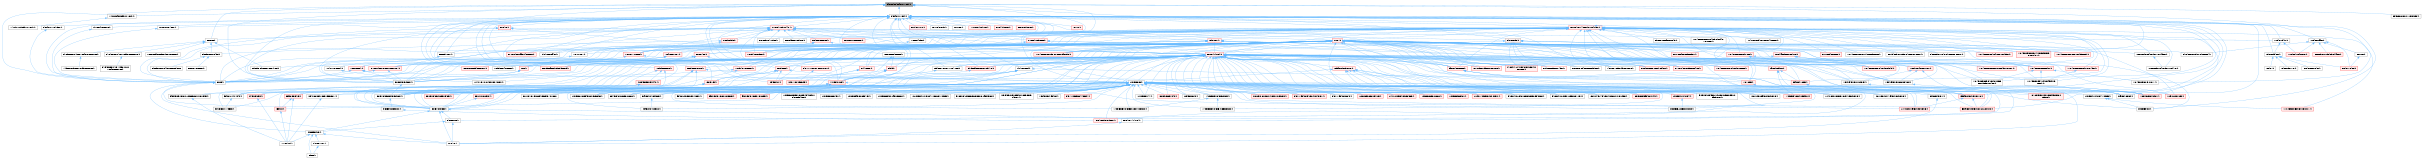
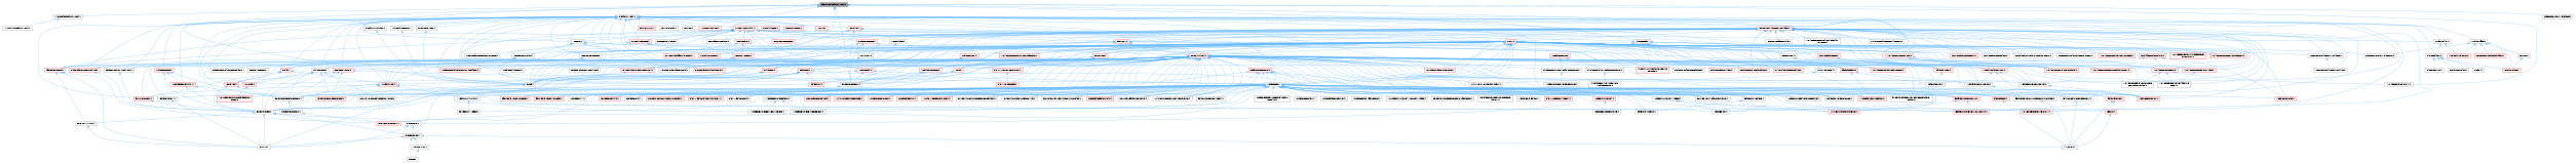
  digraph {
    node [color=grey40 fillcolor=white fontname=Helvetica fontsize=10 shape=box style=filled]
    edge [color=steelblue1 dir=back fontname=Helvetica fontsize=10 labelfontname=Helvetica labelfontsize=10 style=solid]
    n1 [color=gray40 fillcolor=grey60 fontcolor=black height=0.2 label="GenericPlatformMath.h" width=0.4]
    n2 [height=0.2 label="Core.h" width=0.4]
    n3 [height=0.2 label="CoreSharedPCH.h" width=0.4]
    n4 [height=0.2 label="Deque.h" width=0.4]
    n5 [height=0.2 label="MicrosoftPlatformMath.h" width=0.4]
    n6 [height=0.2 label="MovieSceneKeyProxy.h" width=0.4]
    n7 [height=0.2 label="PagedArray.h" width=0.4]
    n8 [height=0.2 label="PlatformMath.h" width=0.4]
    n9 [height=0.2 label="ProceduralNoise.h" width=0.4]
    n10 [fillcolor="#FFF0F0" height=0.2 label="Timecode.h" width=0.4]
    n11 [height=0.2 label="TransferFunctions.h" width=0.4]
    n12 [height=0.2 label="SelectRandomWeighted.h" width=0.4]
    n13 [height=0.2 label="CoreUObject.h" width=0.4]
    n14 [height=0.2 label="Engine.h" width=0.4]
    n15 [height=0.2 label="SlateBasics.h" width=0.4]
    n16 [height=0.2 label="CoreUObjectSharedPCH.h" width=0.4]
    n17 [height=0.2 label="ActorDeferredScriptManager.h" width=0.4]
    n18 [height=0.2 label="DisplayClusterNetDriver.h" width=0.4]
    n19 [height=0.2 label="PixelStreaming2MediaIOCapture.h" width=0.4]
    n20 [height=0.2 label="PixelStreamingMediaIOCapture.h" width=0.4]
    n21 [height=0.2 label="ShaderCompiler.h" width=0.4]
    n22 [height=0.2 label="WindowsPlatformMath.h" width=0.4]
    n23 [height=0.2 label="AnimNextPool.h" width=0.4]
    n24 [height=0.2 label="AssetData.h" width=0.4]
    n25 [color=red fillcolor="#FFF0F0" height=0.2 label="EdGraphSchema_K2.h" width=0.4]
    n26 [color=red fillcolor="#FFF0F0" height=0.2 label="EdGraphSchema_K2_Actions.h" width=0.4]
    n27 [height=0.2 label="AudioBuffer.h" width=0.4]
    n28 [height=0.2 label="AudioUtility.h" width=0.4]
    n29 [height=0.2 label="BiquadFilter.h" width=0.4]
    n30 [color=red fillcolor="#FFF0F0" height=0.2 label="ContainerAllocationPolicies.h" width=0.4]
    n31 [color=red fillcolor="#FFF0F0" height=0.2 label="CoreMinimal.h" width=0.4]
    n32 [color=red fillcolor="#FFF0F0" height=0.2 label="FindReferencersArchive.h" width=0.4]
    n33 [color=red fillcolor="#FFF0F0" height=0.2 label="GraphEditor.h" width=0.4]
    n34 [color=red fillcolor="#FFF0F0" height=0.2 label="SGraphNode.h" width=0.4]
    n35 [height=0.2 label="SGraphPanel.h" width=0.4]
    n36 [color=red fillcolor="#FFF0F0" height=0.2 label="K2Node.h" width=0.4]
    n37 [color=red fillcolor="#FFF0F0" height=0.2 label="K2Node_ConstructObjectFrom\lClass.h" width=0.4]
    n38 [color=red fillcolor="#FFF0F0" height=0.2 label="K2Node_AddComponent.h" width=0.4]
    n39 [height=0.2 label="KismetNodeInfoContext.h" width=0.4]
    n40 [height=0.2 label="LinkerLoad.h" width=0.4]
-   n41 [color=red fillcolor="#FFF0F0" height=0.2 label="ConstructObjectFrom.h" width=0.4]
+   n41 [color=red fillcolor="#FFF0F0" height=0.2 label="NodeDependingOnEnumInterface.h" width=0.4]
    n42 [height=0.2 label="ObjectMemoryAnalyzer.h" width=0.4]
    n43 [color=red fillcolor="#FFF0F0" height=0.2 label="Package.h" width=0.4]
    n44 [color=red fillcolor="#FFF0F0" height=0.2 label="Selection.h" width=0.4]
    n45 [color=red fillcolor="#FFF0F0" height=0.2 label="RigVMMemoryCommon.h" width=0.4]
    n46 [height=0.2 label="SSCSEditor.h" width=0.4]
    n47 [height=0.2 label="UObjectAllocator.h" width=0.4]
    n48 [color=red fillcolor="#FFF0F0" height=0.2 label="CoreNet.h" width=0.4]
    n49 [color=red fillcolor="#FFF0F0" height=0.2 label="DynamicBufferAllocator.h" width=0.4]
    n50 [color=red fillcolor="#FFF0F0" height=0.2 label="EnumProperty.h" width=0.4]
    n51 [color=red fillcolor="#FFF0F0" height=0.2 label="Field.h" width=0.4]
    n52 [color=red fillcolor="#FFF0F0" height=0.2 label="UnrealType.h" width=0.4]
    n53 [color=red fillcolor="#FFF0F0" height=0.2 label="PackageName.h" width=0.4]
    n54 [color=red fillcolor="#FFF0F0" height=0.2 label="RenderGraphBlackboard.h" width=0.4]
    n55 [height=0.2 label="SparseDelegate.h" width=0.4]
-   n56 [height=0.2 label="TimingProfiler.h" width=0.4]
    n57 [color=red fillcolor="#FFF0F0" height=0.2 label="CookEnums.h" width=0.4]
    n58 [height=0.2 label="FourBiquads.h" width=0.4]
    n59 [height=0.2 label="Structs.h" width=0.4]
    n60 [color=red fillcolor="#FFF0F0" height=0.2 label="MonotonicTime.h" width=0.4]
    n61 [height=0.2 label="OutputDevices.h" width=0.4]
    n62 [height=0.2 label="PlatformIncludes.h" width=0.4]
    n63 [color=red fillcolor="#FFF0F0" height=0.2 label="SmallListSet.h" width=0.4]
    n64 [color=red fillcolor="#FFF0F0" height=0.2 label="Sorting.h" width=0.4]
    n65 [color=red fillcolor="#FFF0F0" height=0.2 label="SparseListSet.h" width=0.4]
    n66 [height=0.2 label="ThreadingBase.h" width=0.4]
    n67 [color=red fillcolor="#FFF0F0" height=0.2 label="UObjectBase.h" width=0.4]
    n68 [color=red fillcolor="#FFF0F0" height=0.2 label="UObjectBaseUtility.h" width=0.4]
    n69 [color=red fillcolor="#FFF0F0" height=0.2 label="UnrealMathSSE.h" width=0.4]
    n70 [color=red fillcolor="#FFF0F0" height=0.2 label="UnrealMathUtility.h" width=0.4]
    n71 [color=red fillcolor="#FFF0F0" height=0.2 label="VarInt.h" width=0.4]
    n72 [color=red fillcolor="#FFF0F0" height=0.2 label="NoExportTypes.h" width=0.4]
    n73 [color=red fillcolor="#FFF0F0" height=0.2 label="App.h" width=0.4]
    n74 [color=red fillcolor="#FFF0F0" height=0.2 label="LiveLinkAnimationBlueprint\lStructs.h" width=0.4]
    n75 [color=red fillcolor="#FFF0F0" height=0.2 label="MovieSceneSection.h" width=0.4]
    n76 [height=0.2 label="PropertyEditorTestObject.h" width=0.4]
    n77 [color=red height=0.2 label="STimecodeProvider.h" width=0.4]
+   n78 [color=red fillcolor="#FFF0F0" height=0.2 label="MediaCapture.h" width=0.4]
    n79 [color=red fillcolor="#FFF0F0" height=0.2 label="QualifiedFrameTime.h" width=0.4]
    n80 [height=0.2 label="EngineMinimal.h" width=0.4]
    n81 [height=0.2 label="SlateCore.h" width=0.4]
    n82 [height=0.2 label="Slate.h" width=0.4]
    n83 [height=0.2 label="SlateExtras.h" width=0.4]
    n84 [height=0.2 label="UnrealEd.h" width=0.4]
    n85 [height=0.2 label="SlateSharedPCH.h" width=0.4]
    n86 [color=red fillcolor="#FFF0F0" height=0.2 label="EngineSharedPCH.h" width=0.4]
    n87 [height=0.2 label="VideoProducerMediaCapture.h" width=0.4]
    n88 [height=0.2 label="PixelStreamingVideoInput\lMediaCapture.h" width=0.4]
    n89 [height=0.2 label="ODSCManager.h" width=0.4]
    n90 [height=0.2 label="ShaderCompilerInternal.cpp" width=0.4]
    n91 [height=0.2 label="AnimNextWorldSubsystem.h" width=0.4]
    n92 [color=red fillcolor="#FFF0F0" height=0.2 label="ActorDescContainer.h" width=0.4]
    n93 [color=red fillcolor="#FFF0F0" height=0.2 label="AnimAssetFindReplace.h" width=0.4]
    n94 [color=red fillcolor="#FFF0F0" height=0.2 label="AnimationGraphSchema.h" width=0.4]
    n95 [height=0.2 label="AnimationStateMachineSchema.h" width=0.4]
-   n96 [height=0.2 label="AssetDataTagMapSerialization\lBiquadFilter.h" width=0.4]
+   n96 [height=0.2 label="AssetDataTagMapSerialization\lDetails.h" width=0.4]
    n97 [height=0.2 label="AssetDataToken.h" width=0.4]
    n98 [color=red fillcolor="#FFF0F0" height=0.2 label="AssetDragDropOp.h" width=0.4]
    n99 [height=0.2 label="AssetReferenceFixer.h" width=0.4]
    n100 [height=0.2 label="AssetRegistryGenerator.h" width=0.4]
    n101 [color=red fillcolor="#FFF0F0" height=0.2 label="AssetSelection.h" width=0.4]
    n102 [height=0.2 label="AssetSourceFilenameCache.h" width=0.4]
    n103 [color=red fillcolor="#FFF0F0" height=0.2 label="AssetThumbnail.h" width=0.4]
    n104 [height=0.2 label="SDeleteAssetsDialog.h" width=0.4]
    n105 [height=0.2 label="AssetThumbnailWidget.h" width=0.4]
    n106 [color=red fillcolor="#FFF0F0" height=0.2 label="AudioWidgetSubsystem.h" width=0.4]
    n107 [height=0.2 label="BlueprintActionDatabaseRegistrar.h" width=0.4]
    n108 [height=0.2 label="BlueprintAssetNodeSpawner.h" width=0.4]
    n109 [height=0.2 label="CollectionDragDropOp.h" width=0.4]
    n110 [height=0.2 label="CompileAllBlueprintsCommandlet.h" width=0.4]
    n111 [color=red fillcolor="#FFF0F0" height=0.2 label="DataTableEditorUtils.h" width=0.4]
    n112 [height=0.2 label="SoundCueGraphSchema.h" width=0.4]
    n113 [height=0.2 label="SoundSubmixGraphSchema.h" width=0.4]
    n114 [color=red fillcolor="#FFF0F0" height=0.2 label="Editor.h" width=0.4]
    n115 [height=0.2 label="EditorAnimUtils.h" width=0.4]
    n116 [height=0.2 label="SSkeletonWidget.h" width=0.4]
    n117 [height=0.2 label="EditorAssetSubsystem.h" width=0.4]
    n118 [color=red fillcolor="#FFF0F0" height=0.2 label="EditorEngine.h" width=0.4]
    n119 [height=0.2 label="ExternalAssetDependencyGatherer.h" width=0.4]
-   n120 [height=0.2 label="ExternalObjectAndActorDependency\lGatherer.h" width=0.4]
+   n120 [height=0.2 label="ExternalObjectAndActorDependency\lEditor.h" width=0.4]
    n121 [color=red fillcolor="#FFF0F0" height=0.2 label="ExternalPackageHelper.h" width=0.4]
    n122 [color=red fillcolor="#FFF0F0" height=0.2 label="FileHelpers.h" width=0.4]
    n123 [color=red fillcolor="#FFF0F0" height=0.2 label="GameplayCueManager.h" width=0.4]
    n124 [color=red fillcolor="#FFF0F0" height=0.2 label="GameplayTagsManager.h" width=0.4]
    n125 [height=0.2 label="GatherTextFromAssetsCommandlet.h" width=0.4]
    n126 [height=0.2 label="IAssetFamily.h" width=0.4]
    n127 [color=red fillcolor="#FFF0F0" height=0.2 label="LandscapeUtils.h" width=0.4]
    n128 [height=0.2 label="LevelSequenceShotMetaData\lLibrary.h" width=0.4]
    n129 [height=0.2 label="MediaTrackEditor.h" width=0.4]
    n130 [height=0.2 label="ObjectLibrary.h" width=0.4]
    n131 [height=0.2 label="ObjectTools.h" width=0.4]
    n132 [color=red fillcolor="#FFF0F0" height=0.2 label="PropertyCustomizationHelpers.h" width=0.4]
    n133 [height=0.2 label="ReimportFbxSceneFactory.h" width=0.4]
    n134 [color=red fillcolor="#FFF0F0" height=0.2 label="RigVMEditorBlueprintLibrary.h" width=0.4]
    n135 [height=0.2 label="RigVMEditorTools.h" width=0.4]
    n136 [color=red fillcolor="#FFF0F0" height=0.2 label="RigVMTreeToolkitTask.h" width=0.4]
    n137 [height=0.2 label="SGraphPinClass.h" width=0.4]
    n138 [height=0.2 label="SGraphPinObject.h" width=0.4]
    n139 [height=0.2 label="SoundWaveLoadingBehavior.cpp" width=0.4]
    n140 [height=0.2 label="VPAssetThumbnailWrapperWidget.h" width=0.4]
    n141 [color=red fillcolor="#FFF0F0" height=0.2 label="WidgetBlueprintEditor.h" width=0.4]
    n142 [height=0.2 label="WidgetTemplateBlueprintClass.h" width=0.4]
    n143 [height=0.2 label="WidgetTemplateClass.h" width=0.4]
    n144 [height=0.2 label="WidgetTemplateImageClass.h" width=0.4]
    n145 [color=red fillcolor="#FFF0F0" height=0.2 label="FusionVoice.h" width=0.4]
    n146 [height=0.2 label="Panner.h" width=0.4]
    n147 [color=red fillcolor="#FFF0F0" height=0.2 label="MusicalAudioBus.h" width=0.4]
    n148 [height=0.2 label="SingletonFusionVoicePool.h" width=0.4]
    n149 [color=red fillcolor="#FFF0F0" height=0.2 label="StretcherAndPitchShifter.h" width=0.4]
    n150 [height=0.2 label="Delay.h" width=0.4]
    n151 [height=0.2 label="DistortionV2.h" width=0.4]
    n152 [height=0.2 label="FusionSampler.h" width=0.4]
    n153 [height=0.2 label="AnimEncodingHeapAllocator.h" width=0.4]
    n154 [color=red fillcolor="#FFF0F0" height=0.2 label="Array.h" width=0.4]
    n155 [color=red fillcolor="#FFF0F0" height=0.2 label="BoolPropertyTrackEditor.h" width=0.4]
    n156 [color=red fillcolor="#FFF0F0" height=0.2 label="BulkData.h" width=0.4]
    n157 [color=red fillcolor="#FFF0F0" height=0.2 label="DynamicRenderScaling.h" width=0.4]
    n158 [color=red fillcolor="#FFF0F0" height=0.2 label="GenericOctree.h" width=0.4]
    n159 [color=red fillcolor="#FFF0F0" height=0.2 label="MeshAttributeArray.h" width=0.4]
    n160 [color=red fillcolor="#FFF0F0" height=0.2 label="MeshDescription.h" width=0.4]
    n161 [height=0.2 label="MeshElementContainer.h" width=0.4]
    n162 [height=0.2 label="MeshElementIndexer.h" width=0.4]
    n163 [height=0.2 label="MovieSceneBindingLifetime\lTrack.h" width=0.4]
    n164 [color=red fillcolor="#FFF0F0" height=0.2 label="MovieSceneEvaluationField.h" width=0.4]
    n165 [color=red fillcolor="#FFF0F0" height=0.2 label="MovieSceneEvaluationState.h" width=0.4]
    n166 [height=0.2 label="MovieSceneEvaluationTree\lPopulationRules.h" width=0.4]
    n167 [color=red fillcolor="#FFF0F0" height=0.2 label="CoreMisc.h" width=0.4]
    n168 [color=red fillcolor="#FFF0F0" height=0.2 label="ModuleManager.h" width=0.4]
    n169 [color=red fillcolor="#FFF0F0" height=0.2 label="CurveEditorSelection.h" width=0.4]
    n170 [color=red fillcolor="#FFF0F0" height=0.2 label="CurveEditorTree.h" width=0.4]
-   n171 [height=0.2 label="MovieScenePreAnimatedState.h" width=0.4]
+   n171 [height=0.2 label="CurveEditorTreeFilter.h" width=0.4]
    n172 [height=0.2 label="DoubleChannelEvaluatorSystem.h" width=0.4]
    n173 [color=red fillcolor="#FFF0F0" height=0.2 label="DynamicRHIResourceArray.h" width=0.4]
    n174 [height=0.2 label="FloatChannelEvaluatorSystem.h" width=0.4]
    n175 [color=red fillcolor="#FFF0F0" height=0.2 label="IMovieSceneEntityProvider.h" width=0.4]
    n176 [color=red fillcolor="#FFF0F0" height=0.2 label="IndirectArray.h" width=0.4]
    n177 [height=0.2 label="InternationalizationManifest.h" width=0.4]
    n178 [height=0.2 label="InternationalizationArchive.h" width=0.4]
    n179 [height=0.2 label="MRUArray.h" width=0.4]
    n180 [color=red fillcolor="#FFF0F0" height=0.2 label="MarchingCubes.h" width=0.4]
    n181 [color=red fillcolor="#FFF0F0" height=0.2 label="MemoryImage.h" width=0.4]
    n182 [color=red fillcolor="#FFF0F0" height=0.2 label="MovieSceneBindingOverrides.h" width=0.4]
    n183 [color=red fillcolor="#FFF0F0" height=0.2 label="MovieSceneChannelProxy.h" width=0.4]
    n184 [color=red fillcolor="#FFF0F0" height=0.2 label="MovieSceneDecompositionQuery.h" width=0.4]
    n185 [color=red fillcolor="#FFF0F0" height=0.2 label="MovieSceneEntitySystemGraphs.h" width=0.4]
    n186 [color=red fillcolor="#FFF0F0" height=0.2 label="MovieScenePreAnimatedState\lExtension.h" width=0.4]
    n187 [color=red fillcolor="#FFF0F0" height=0.2 label="MovieSceneRootOverridePath.h" width=0.4]
    n188 [color=red fillcolor="#FFF0F0" height=0.2 label="BitArray.h" width=0.4]
    n189 [color=red fillcolor="#FFF0F0" height=0.2 label="MovieSceneEntityIDs.h" width=0.4]
    n190 [height=0.2 label="ChaosInterfaceUtils.h" width=0.4]
    n191 [color=red fillcolor="#FFF0F0" height=0.2 label="DelegateBase.h" width=0.4]
    n192 [color=red fillcolor="#FFF0F0" height=0.2 label="FormatArgsTrace.h" width=0.4]
    n193 [color=red fillcolor="#FFF0F0" height=0.2 label="HashTable.h" width=0.4]
    n194 [height=0.2 label="MapBuilder.h" width=0.4]
    n195 [color=red fillcolor="#FFF0F0" height=0.2 label="MemStack.h" width=0.4]
    n196 [height=0.2 label="MovieSceneCompiledVolatility\lManager.h" width=0.4]
    n197 [color=red fillcolor="#FFF0F0" height=0.2 label="RigVMByteCode.h" width=0.4]
    n198 [color=red fillcolor="#FFF0F0" height=0.2 label="EdGraphSchema.h" width=0.4]
    n1 -> n2
    n1 -> n3
    n1 -> n4
    n1 -> n5
    n1 -> n6
    n1 -> n7
    n1 -> n8
    n1 -> n9
    n1 -> n10
    n1 -> n11
    n1 -> n12
    n2 -> n13
    n2 -> n14
    n2 -> n15
    n3 -> n16
    n4 -> n17
    n4 -> n18
    n4 -> n19
    n4 -> n20
    n4 -> n21
    n5 -> n22
    n7 -> n23
    n8 -> n2
    n8 -> n3
    n8 -> n24
    n8 -> n25
    n8 -> n26
    n8 -> n27
    n8 -> n28
    n8 -> n29
    n8 -> n30
    n8 -> n31
    n8 -> n32
    n8 -> n33
    n8 -> n34
    n8 -> n35
    n8 -> n36
    n8 -> n37
    n8 -> n38
    n8 -> n39
    n8 -> n40
    n8 -> n41
    n8 -> n42
    n8 -> n43
    n8 -> n44
    n8 -> n45
    n8 -> n46
    n8 -> n47
    n8 -> n48
    n8 -> n49
    n8 -> n50
    n8 -> n51
    n8 -> n52
    n8 -> n53
    n8 -> n54
    n8 -> n55
-   n8 -> n56
    n8 -> n57
    n8 -> n58
    n8 -> n59
    n8 -> n60
    n8 -> n61
    n8 -> n62
    n8 -> n63
    n8 -> n64
    n8 -> n65
    n8 -> n66
    n8 -> n67
    n8 -> n68
    n8 -> n69
    n8 -> n70
    n8 -> n71
    n10 -> n72
    n10 -> n73
    n10 -> n74
    n10 -> n75
    n10 -> n76
    n10 -> n77
+   n10 -> n78
    n10 -> n79
    n13 -> n14
    n13 -> n15
    n13 -> n80
    n13 -> n81
    n15 -> n14
    n15 -> n82
    n15 -> n83
    n15 -> n84
    n16 -> n85
    n19 -> n87
    n20 -> n88
    n21 -> n89
    n21 -> n90
    n23 -> n91
    n24 -> n25
    n24 -> n72
    n24 -> n86
    n24 -> n92
    n24 -> n93
    n24 -> n94
    n24 -> n95
    n24 -> n96
    n24 -> n97
    n24 -> n98
    n24 -> n99
    n24 -> n100
    n24 -> n101
    n24 -> n102
    n24 -> n103
    n24 -> n104
    n24 -> n105
    n24 -> n106
    n24 -> n107
    n24 -> n108
    n24 -> n109
    n24 -> n110
    n24 -> n111
    n24 -> n112
    n24 -> n113
    n24 -> n114
    n24 -> n115
    n24 -> n116
    n24 -> n117
    n24 -> n118
    n24 -> n119
    n24 -> n120
    n24 -> n121
    n24 -> n122
    n24 -> n123
    n24 -> n124
    n24 -> n125
    n24 -> n126
    n24 -> n127
    n24 -> n128
    n24 -> n129
    n24 -> n130
    n24 -> n131
    n24 -> n132
    n24 -> n133
    n24 -> n134
    n24 -> n135
    n24 -> n136
    n24 -> n137
    n24 -> n138
    n24 -> n139
    n24 -> n140
    n24 -> n141
    n24 -> n142
    n24 -> n143
    n24 -> n144
    n25 -> n26
    n25 -> n94
    n27 -> n145
    n27 -> n146
    n27 -> n147
    n27 -> n148
    n27 -> n149
    n28 -> n29
    n28 -> n147
    n29 -> n145
    n29 -> n150
    n29 -> n151
    n29 -> n152
    n30 -> n2
    n30 -> n3
    n30 -> n24
    n30 -> n30
    n30 -> n31
    n30 -> n52
    n30 -> n153
    n30 -> n154
    n30 -> n155
    n30 -> n156
    n30 -> n157
    n30 -> n158
    n30 -> n159
    n30 -> n160
    n30 -> n161
    n30 -> n162
    n30 -> n163
    n30 -> n164
    n30 -> n165
    n30 -> n166
    n30 -> n167
    n30 -> n168
    n30 -> n169
    n30 -> n170
    n30 -> n171
    n30 -> n172
    n30 -> n173
    n30 -> n174
    n30 -> n175
    n30 -> n176
    n30 -> n177
    n30 -> n178
    n30 -> n179
    n30 -> n180
    n30 -> n181
    n30 -> n182
    n30 -> n183
    n30 -> n184
    n30 -> n185
    n30 -> n186
    n30 -> n187
    n30 -> n188
    n30 -> n189
    n30 -> n190
    n30 -> n191
    n30 -> n192
    n30 -> n193
    n30 -> n194
    n30 -> n195
    n30 -> n196
    n31 -> n2
    n31 -> n3
    n31 -> n18
    n31 -> n25
    n31 -> n26
    n31 -> n32
    n31 -> n33
    n31 -> n34
    n31 -> n35
    n31 -> n36
    n31 -> n37
    n31 -> n38
    n31 -> n39
    n31 -> n40
    n31 -> n41
    n31 -> n42
    n31 -> n43
    n31 -> n44
    n31 -> n45
    n31 -> n46
    n31 -> n47
    n31 -> n54
    n31 -> n74
    n31 -> n75
    n31 -> n76
    n31 -> n77
    n31 -> n91
    n31 -> n92
    n31 -> n93
    n31 -> n94
    n31 -> n95
    n31 -> n98
    n31 -> n101
    n31 -> n102
    n31 -> n103
    n31 -> n104
    n31 -> n106
    n31 -> n107
    n31 -> n108
    n31 -> n109
    n31 -> n110
    n31 -> n111
    n31 -> n112
    n31 -> n114
    n31 -> n115
    n31 -> n116
    n31 -> n117
    n31 -> n118
    n31 -> n122
    n31 -> n123
    n31 -> n124
    n31 -> n125
    n31 -> n126
    n31 -> n127
    n31 -> n130
    n31 -> n131
    n31 -> n132
    n31 -> n133
    n31 -> n134
    n31 -> n135
    n31 -> n137
    n31 -> n138
    n31 -> n141
    n31 -> n142
    n31 -> n143
    n31 -> n144
    n31 -> n155
    n31 -> n156
    n31 -> n157
    n31 -> n158
    n31 -> n159
    n31 -> n161
    n31 -> n162
    n31 -> n163
    n31 -> n164
    n31 -> n165
    n31 -> n166
    n31 -> n197
    n31 -> n198
    n32 -> n13
-   n33 -> n34
+   n170 -> n34
    n33 -> n35
    n33 -> n141
    n34 -> n35
    n36 -> n37
    n40 -> n13
    n40 -> n16
    n40 -> n36
    n40 -> n121
    n40 -> n139
    n42 -> n13
    n43 -> n13
    n43 -> n16
    n43 -> n24
    n43 -> n44
    n43 -> n121
    n45 -> n197
    n48 -> n13
    n48 -> n16
    n50 -> n13
    n51 -> n48
    n51 -> n50
    n51 -> n52
    n52 -> n13
    n52 -> n16
    n52 -> n26
    n52 -> n50
    n52 -> n115
    n53 -> n13
    n53 -> n16
    n53 -> n24
    n53 -> n121
    n55 -> n51
    n55 -> n52
    n61 -> n2
    n62 -> n2
    n64 -> n2
    n64 -> n3
    n64 -> n31
    n64 -> n154
    n66 -> n2
    n67 -> n13
    n67 -> n16
    n67 -> n68
    n68 -> n13
    n68 -> n16
    n69 -> n158
    n69 -> n162
    n69 -> n180
    n70 -> n2
    n70 -> n3
    n70 -> n4
    n70 -> n7
    n70 -> n9
    n70 -> n10
    n70 -> n11
    n70 -> n28
    n70 -> n31
    n70 -> n52
    n70 -> n69
    n70 -> n158
    n70 -> n180
    n70 -> n181
    n70 -> n188
    n70 -> n191
    n70 -> n192
    n70 -> n193
    n70 -> n195
    n73 -> n2
    n73 -> n3
    n75 -> n6
    n75 -> n163
    n75 -> n166
+   n78 -> n19
+   n78 -> n20
    n79 -> n72
    n79 -> n73
    n79 -> n75
    n80 -> n14
    n81 -> n14
    n81 -> n15
    n83 -> n82
    n85 -> n86
    n103 -> n104
    n105 -> n46
    n105 -> n183
    n114 -> n84
    n115 -> n116
    n118 -> n84
    n118 -> n114
    n122 -> n84
    n125 -> n84
    n130 -> n14
    n133 -> n84
    n138 -> n137
    n143 -> n142
    n143 -> n144
    n146 -> n145
    n154 -> n2
    n154 -> n3
    n154 -> n7
    n154 -> n24
    n154 -> n25
    n154 -> n26
    n154 -> n31
    n154 -> n32
    n154 -> n33
    n154 -> n34
    n154 -> n35
    n154 -> n36
    n154 -> n38
    n154 -> n39
    n154 -> n40
    n154 -> n42
    n154 -> n43
    n154 -> n44
    n154 -> n48
    n154 -> n49
    n154 -> n50
    n154 -> n51
    n154 -> n52
    n154 -> n53
    n154 -> n54
    n154 -> n55
-   n154 -> n56
    n154 -> n73
    n154 -> n74
    n154 -> n75
    n154 -> n102
    n154 -> n109
    n154 -> n113
    n154 -> n120
    n154 -> n138
    n154 -> n148
    n154 -> n155
    n154 -> n156
    n154 -> n157
    n154 -> n158
    n154 -> n159
    n154 -> n160
    n154 -> n161
    n154 -> n162
    n154 -> n163
    n154 -> n164
    n154 -> n165
    n154 -> n166
    n154 -> n167
    n154 -> n168
    n154 -> n169
    n154 -> n170
    n154 -> n171
    n154 -> n172
    n154 -> n173
    n154 -> n174
    n154 -> n175
    n154 -> n176
    n154 -> n177
    n154 -> n179
    n154 -> n180
    n154 -> n181
    n154 -> n182
    n154 -> n184
    n154 -> n185
    n154 -> n186
    n154 -> n187
    n154 -> n197
    n156 -> n13
    n156 -> n16
    n158 -> n14
    n158 -> n80
    n158 -> n86
    n159 -> n160
    n159 -> n161
    n159 -> n162
    n161 -> n160
    n162 -> n160
    n167 -> n2
    n167 -> n3
    n167 -> n73
    n167 -> n168
    n168 -> n3
    n168 -> n13
    n173 -> n2
    n173 -> n3
    n175 -> n163
    n176 -> n2
    n176 -> n3
    n177 -> n178
    n179 -> n2
    n181 -> n52
    n181 -> n173
    n188 -> n2
    n188 -> n3
    n188 -> n31
    n188 -> n46
    n188 -> n48
    n188 -> n160
    n188 -> n161
    n188 -> n185
    n188 -> n189
    n189 -> n164
    n189 -> n175
    n189 -> n184
    n191 -> n2
    n191 -> n3
    n191 -> n31
    n193 -> n21
    n193 -> n181
    n194 -> n2
    n195 -> n2
    n195 -> n3
    n195 -> n81
    n198 -> n24
    n198 -> n25
    n198 -> n26
    n198 -> n86
    n198 -> n94
    n198 -> n95
    n198 -> n112
    n198 -> n113
  }
